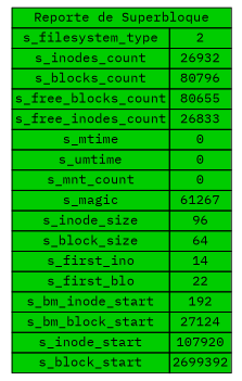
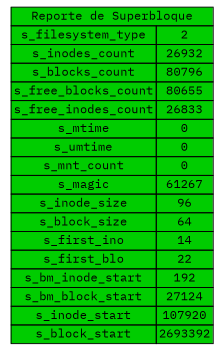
  digraph {
    fontname="IBM Plex Mono"
-   n1 [label=< <table border="0" cellborder="1" cellspacing="0" bgcolor="#00CC00"> <tr><td colspan="2">Reporte de Superbloque</td></tr> <tr><td>s_filesystem_type</td><td>2</td></tr> <tr><td>s_inodes_count</td><td>26932</td></tr> <tr><td>s_blocks_count</td><td>80796</td></tr> <tr><td>s_free_blocks_count</td><td>80655</td></tr> <tr><td>s_free_inodes_count</td><td>26833</td></tr> <tr><td>s_mtime</td><td>0</td></tr> <tr><td>s_umtime</td><td>0</td></tr> <tr><td>s_mnt_count</td><td>0</td></tr> <tr><td>s_magic</td><td>61267</td></tr> <tr><td>s_inode_size</td><td>96</td></tr> <tr><td>s_block_size</td><td>64</td></tr> <tr><td>s_first_ino</td><td>14</td></tr> <tr><td>s_first_blo</td><td>22</td></tr> <tr><td>s_bm_inode_start</td><td>192</td></tr> <tr><td>s_bm_block_start</td><td>27124</td></tr> <tr><td>s_inode_start</td><td>107920</td></tr> <tr><td>s_block_start</td><td>2699392</td></tr> </table> > shape=none fontname="IBM Plex Mono"]
+   n1 [label=< <table border="0" cellborder="1" cellspacing="0" bgcolor="#00CC00"> <tr><td colspan="2">Reporte de Superbloque</td></tr> <tr><td>s_filesystem_type</td><td>2</td></tr> <tr><td>s_inodes_count</td><td>26932</td></tr> <tr><td>s_blocks_count</td><td>80796</td></tr> <tr><td>s_free_blocks_count</td><td>80655</td></tr> <tr><td>s_free_inodes_count</td><td>26833</td></tr> <tr><td>s_mtime</td><td>0</td></tr> <tr><td>s_umtime</td><td>0</td></tr> <tr><td>s_mnt_count</td><td>0</td></tr> <tr><td>s_magic</td><td>61267</td></tr> <tr><td>s_inode_size</td><td>96</td></tr> <tr><td>s_block_size</td><td>64</td></tr> <tr><td>s_first_ino</td><td>14</td></tr> <tr><td>s_first_blo</td><td>22</td></tr> <tr><td>s_bm_inode_start</td><td>192</td></tr> <tr><td>s_bm_block_start</td><td>27124</td></tr> <tr><td>s_inode_start</td><td>107920</td></tr> <tr><td>s_block_start</td><td>2693392</td></tr> </table> > shape=none fontname="IBM Plex Mono"]
  }
